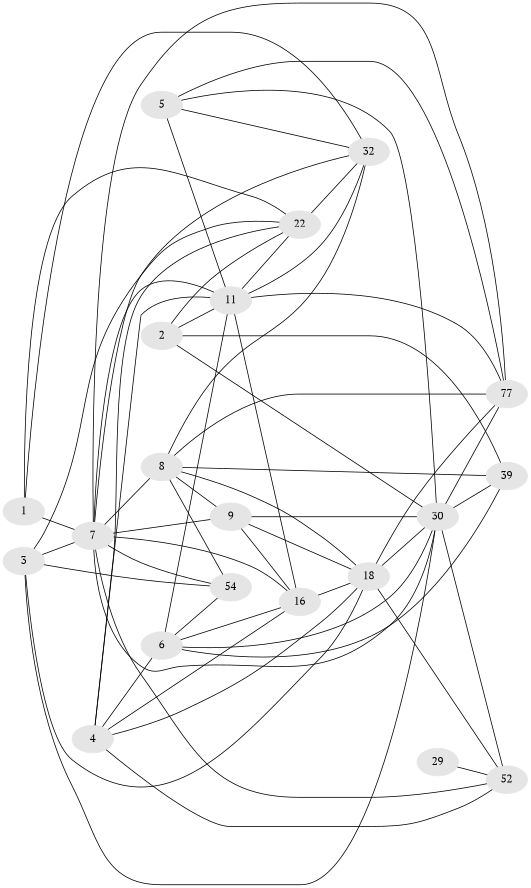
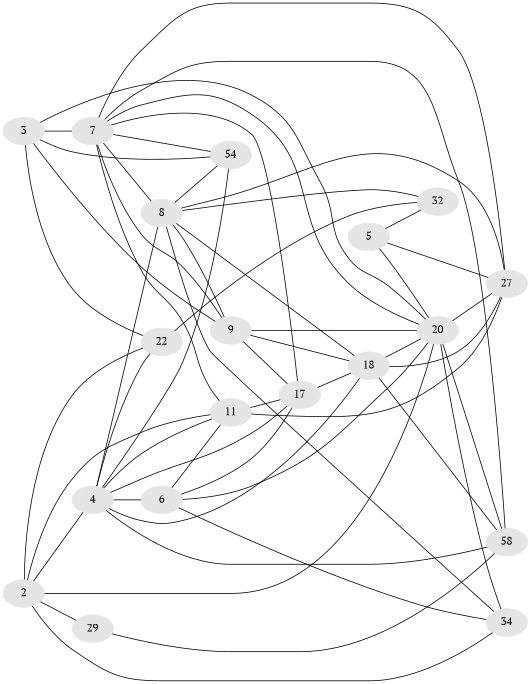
  graph {
    fontname="PT Serif"
    rankdir=LR
    node [color=gray90 fontname="PT Serif" style=filled]
    edge [fontname="PT Serif"]
-   1 [super="+55+50"]
    7 [super="+36+35+14"]
    22 [super="+25"]
    32 [super="+71+51"]
    11 [super="+31+12+26"]
-   20 [super="+23+64+44" label=30]
+   20 [super="+23+64+44"]
    54
    8 [super="+15+37"]
    9 [super="+30"]
-   16 [super="+19"]
-   52 [super="+68+60"]
-   27 [super="+65+58" label=77]
+   16 [super="+19" label=17]
+   52 [super="+68+60" label=58]
+   27 [super="+65+58"]
    18 [super="+41+38+67"]
    2 [super="+13+40+49"]
    4 [super="+17+56+45"]
    29
-   39
+   39 [label=34]
    6 [super="+69+63"]
    3 [super="+10"]
    5 [super="+21+28"]
-   1 -- 7 [weight=3]
-   1 -- 22
-   1 -- 32 [weight=2]
-   7 -- 32
    7 -- 11
    7 -- 20 [weight=2]
    7 -- 54
    7 -- 8
    7 -- 9
    7 -- 16
    7 -- 52
    7 -- 27
    22 -- 32
-   11 -- 22
-   11 -- 32
    11 -- 16
    11 -- 27
    20 -- 52
    20 -- 27
    20 -- 39
    8 -- 32
    8 -- 54
    8 -- 9
    8 -- 27 [weight=2]
    8 -- 18
    8 -- 39
    9 -- 20 [weight=2]
    9 -- 16
    9 -- 18
    16 -- 18
    18 -- 20
    18 -- 52 [weight=2]
    18 -- 27 [weight=2]
    2 -- 22
    2 -- 11
    2 -- 20 [weight=2]
+   2 -- 4 [weight=2]
+   2 -- 29 [weight=2]
    2 -- 39
    4 -- 22
    4 -- 11
+   4 -- 8
    4 -- 16 [weight=2]
    4 -- 52 [weight=3]
    4 -- 18
    4 -- 6 [weight=2]
    29 -- 52
    6 -- 11
    6 -- 20
-   6 -- 54
+   4 -- 54
    6 -- 16 [weight=2]
    6 -- 39
    3 -- 7 [weight=3]
    3 -- 22
    3 -- 20 [weight=2]
    3 -- 54
-   3 -- 18
+   3 -- 9
    5 -- 32 [weight=2]
-   5 -- 11
    5 -- 20 [weight=2]
    5 -- 27
  }
